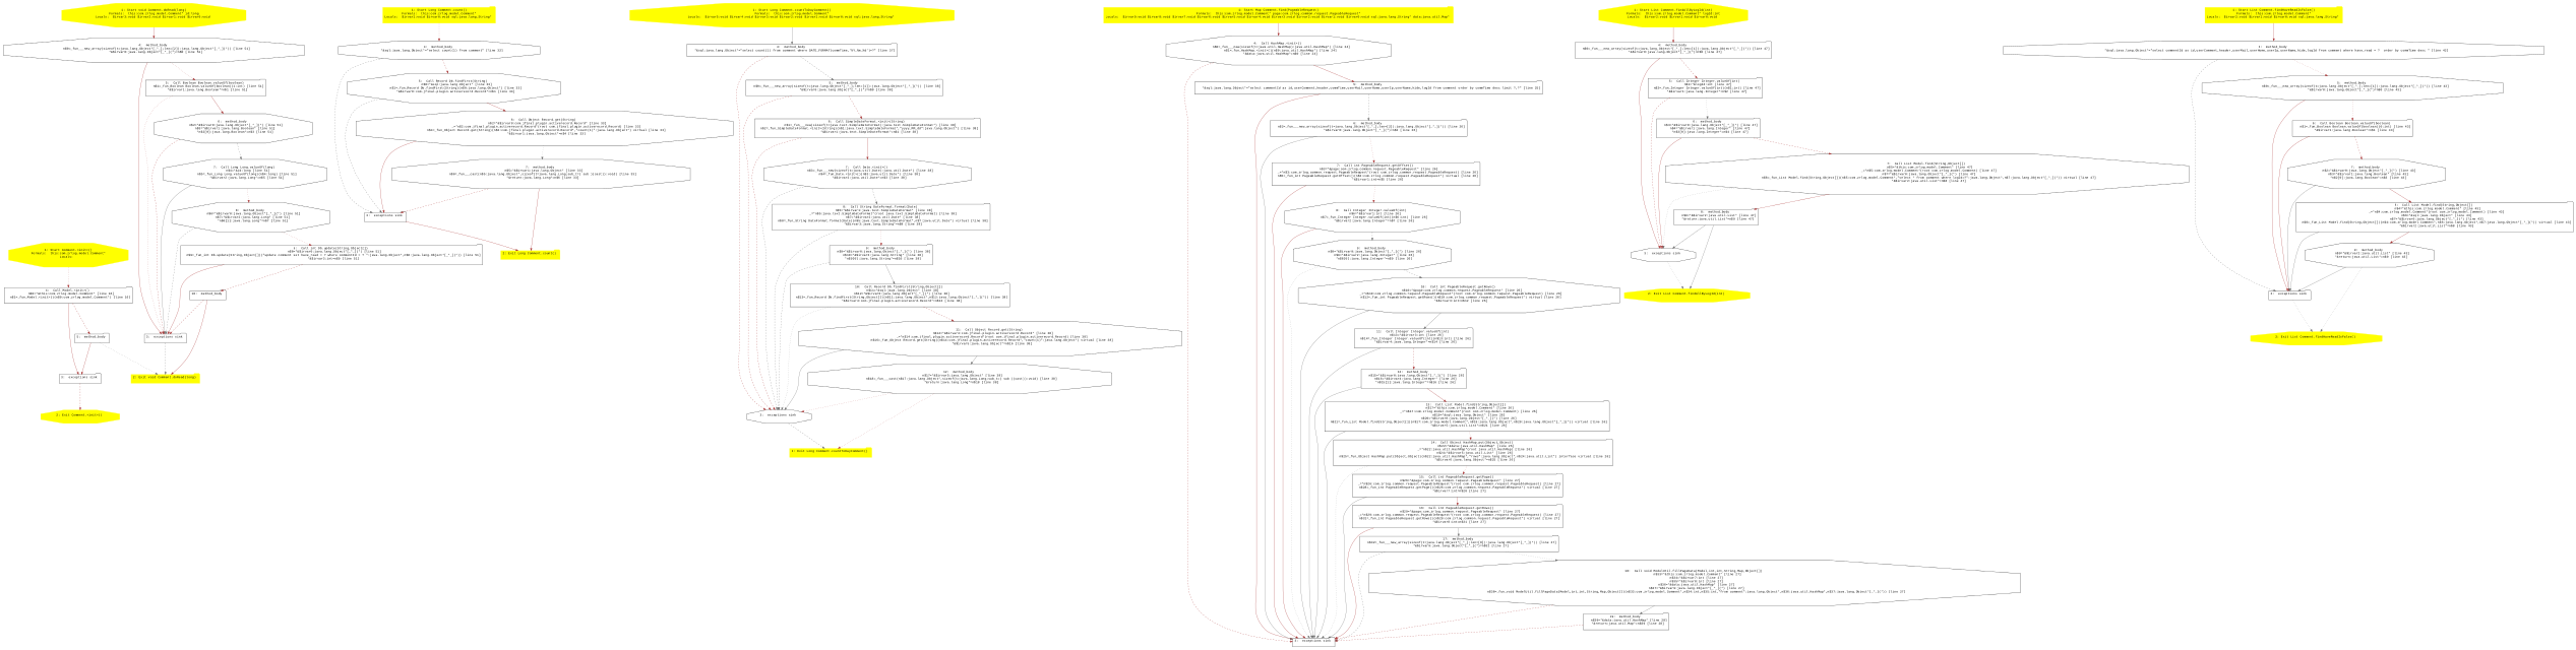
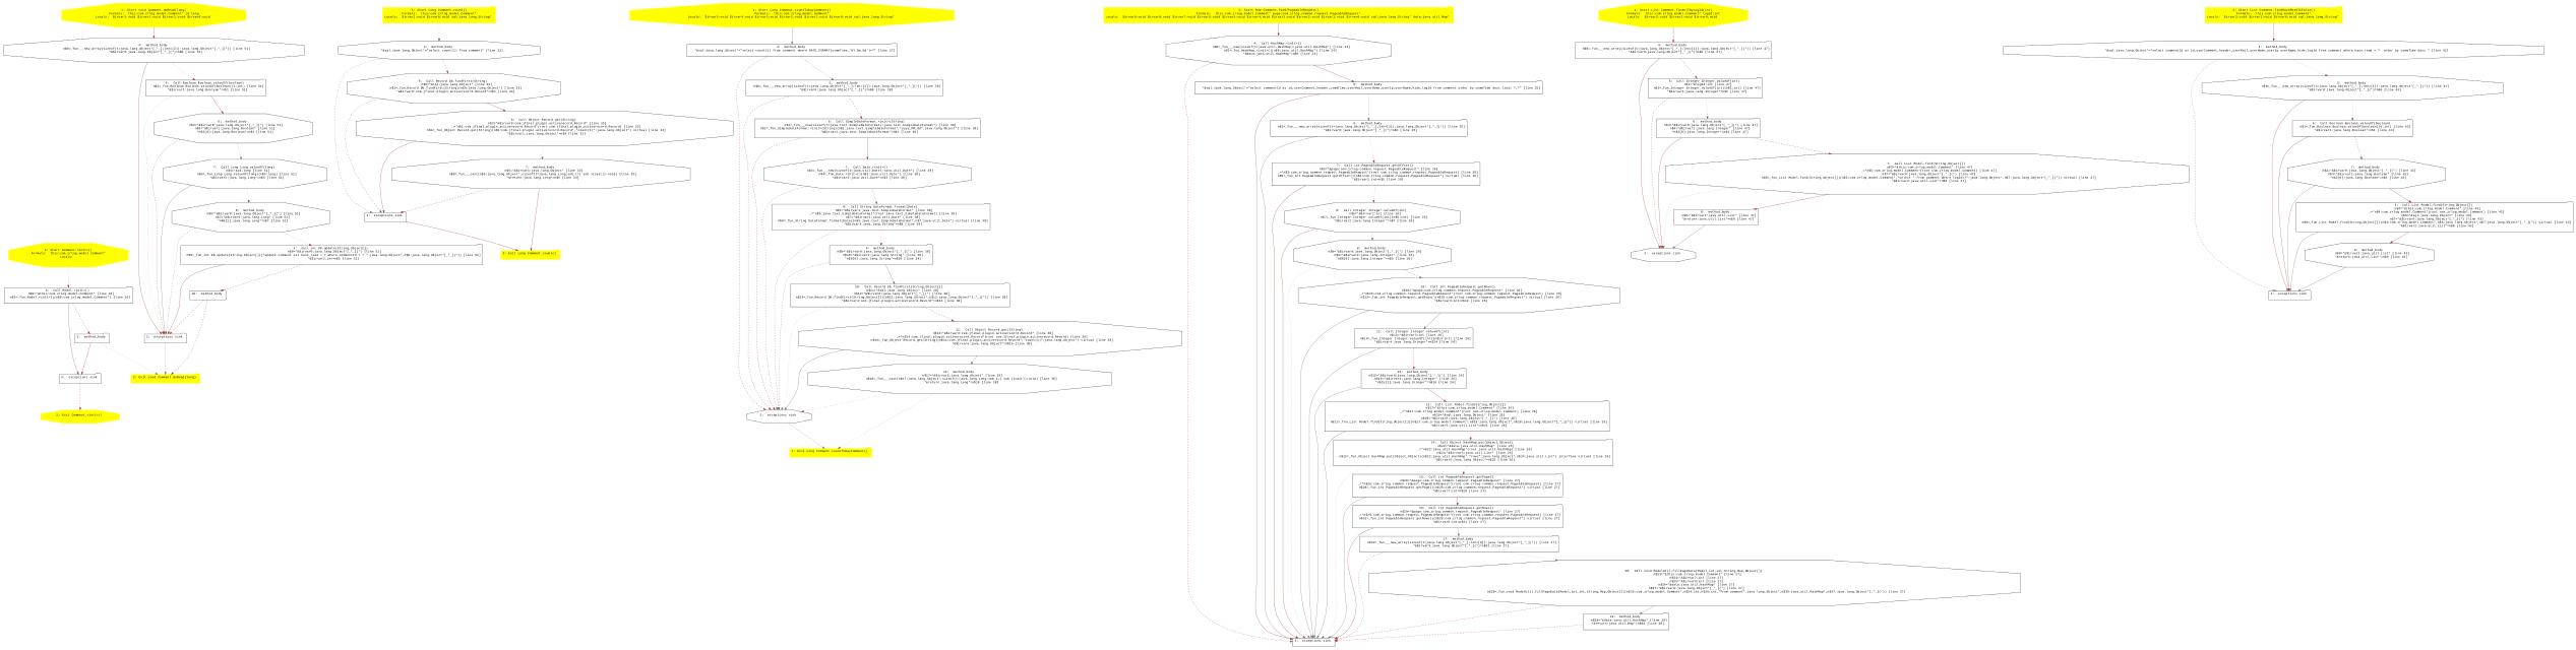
  digraph {
    fontname="Liberation Mono"
    node [fontname="Liberation Mono" shape=folder]
    edge [color=brown fontname="Liberation Mono" style=solid]
    n1 [color=yellow label="1: Start Comment.<init>()\nFormals:  this:com.zrlog.model.Comment*\nLocals:  \n  " shape=octagon style=filled]
    n2 [label="4:  Call Model.<init>() \n   n$0=*&this:com.zrlog.model.Comment* [line 16]\n  n$1=_fun_Model.<init>()(n$0:com.zrlog.model.Comment*) [line 16]\n "]
    n3 [label="3:  exceptions sink \n  "]
    n4 [label="5:  method_body \n  "]
    n5 [color=yellow label="2: Exit Comment.<init>() \n  " shape=octagon style=filled]
    n6 [color=yellow label="2: Exit void Comment.doRead(long) \n  " style=filled]
    n7 [color=yellow label="1: Start Long Comment.count()\nFormals:  this:com.zrlog.model.Comment*\nLocals:  $irvar1:void $irvar0:void sql:java.lang.String* \n  " style=filled]
    n8 [label="4:  method_body \n   *&sql:java.lang.Object*=\"select count(1) from comment\" [line 32]\n " shape=octagon]
    n9 [label="3:  exceptions sink \n  "]
    n10 [label="5:  Call Record Db.findFirst(String) \n   n$0=*&sql:java.lang.Object* [line 33]\n  n$1=_fun_Record Db.findFirst(String)(n$0:java.lang.Object*) [line 33]\n  *&$irvar0:com.jfinal.plugin.activerecord.Record*=n$1 [line 33]\n " shape=octagon]
    n11 [color=yellow label="2: Exit Long Comment.count() \n  " style=filled]
    n12 [label="6:  Call Object Record.get(String) \n   n$2=*&$irvar0:com.jfinal.plugin.activerecord.Record* [line 33]\n  _=*n$2:com.jfinal.plugin.activerecord.Record*(root com.jfinal.plugin.activerecord.Record) [line 33]\n  n$4=_fun_Object Record.get(String)(n$2:com.jfinal.plugin.activerecord.Record*,\"count(1)\":java.lang.Object*) virtual [line 33]\n  *&$irvar1:java.lang.Object*=n$4 [line 33]\n " shape=octagon]
    n13 [label="7:  method_body \n   n$5=*&$irvar1:java.lang.Object* [line 33]\n  n$6=_fun___cast(n$5:java.lang.Object*,sizeof(t=java.lang.Long;sub_t=( sub )(cast)):void) [line 33]\n  *&return:java.lang.Long*=n$6 [line 33]\n " shape=octagon]
    n14 [color=yellow label="1: Start Long Comment.countToDayComment()\nFormals:  this:com.zrlog.model.Comment*\nLocals:  $irvar5:void $irvar4:void $irvar3:void $irvar2:void $irvar1:void $irvar0:void sql:java.lang.String* \n  " shape=octagon style=filled]
    n15 [label="4:  method_body \n   *&sql:java.lang.Object*=\"select count(1) from comment where DATE_FORMAT(commTime,'%Y_%m_%d')=?\" [line 37]\n "]
    n16 [label="3:  exceptions sink \n  " shape=octagon]
    n17 [label="5:  method_body \n   n$0=_fun___new_array(sizeof(t=java.lang.Object*[_*_];len=[1]):java.lang.Object*[_*_](*)) [line 38]\n  *&$irvar0:java.lang.Object*[_*_](*)=n$0 [line 38]\n "]
    n18 [color=yellow label="2: Exit Long Comment.countToDayComment() \n  " style=filled]
    n19 [label="6:  Call SimpleDateFormat.<init>(String) \n   n$1=_fun___new(sizeof(t=java.text.SimpleDateFormat):java.text.SimpleDateFormat*) [line 38]\n  n$2=_fun_SimpleDateFormat.<init>(String)(n$1:java.text.SimpleDateFormat*,\"yyyy_MM_dd\":java.lang.Object*) [line 38]\n  *&$irvar1:java.text.SimpleDateFormat*=n$1 [line 38]\n "]
    n20 [label="7:  Call Date.<init>() \n   n$3=_fun___new(sizeof(t=java.util.Date):java.util.Date*) [line 38]\n  n$4=_fun_Date.<init>()(n$3:java.util.Date*) [line 38]\n  *&$irvar2:java.util.Date*=n$3 [line 38]\n " shape=octagon]
    n21 [label="8:  Call String DateFormat.format(Date) \n   n$5=*&$irvar1:java.text.SimpleDateFormat* [line 38]\n  _=*n$5:java.text.SimpleDateFormat*(root java.text.SimpleDateFormat) [line 38]\n  n$7=*&$irvar2:java.util.Date* [line 38]\n  n$8=_fun_String DateFormat.format(Date)(n$5:java.text.SimpleDateFormat*,n$7:java.util.Date*) virtual [line 38]\n  *&$irvar3:java.lang.String*=n$8 [line 38]\n "]
    n22 [label="9:  method_body \n   n$9=*&$irvar0:java.lang.Object*[_*_](*) [line 38]\n  n$10=*&$irvar3:java.lang.String* [line 38]\n  *n$9[0]:java.lang.String*=n$10 [line 38]\n "]
    n23 [label="10:  Call Record Db.findFirst(String,Object[]) \n   n$11=*&sql:java.lang.Object* [line 38]\n  n$12=*&$irvar0:java.lang.Object*[_*_](*) [line 38]\n  n$13=_fun_Record Db.findFirst(String,Object[])(n$11:java.lang.Object*,n$12:java.lang.Object*[_*_](*)) [line 38]\n  *&$irvar4:com.jfinal.plugin.activerecord.Record*=n$13 [line 38]\n "]
    n24 [label="11:  Call Object Record.get(String) \n   n$14=*&$irvar4:com.jfinal.plugin.activerecord.Record* [line 38]\n  _=*n$14:com.jfinal.plugin.activerecord.Record*(root com.jfinal.plugin.activerecord.Record) [line 38]\n  n$16=_fun_Object Record.get(String)(n$14:com.jfinal.plugin.activerecord.Record*,\"count(1)\":java.lang.Object*) virtual [line 38]\n  *&$irvar5:java.lang.Object*=n$16 [line 38]\n " shape=octagon]
    n25 [label="12:  method_body \n   n$17=*&$irvar5:java.lang.Object* [line 38]\n  n$18=_fun___cast(n$17:java.lang.Object*,sizeof(t=java.lang.Long;sub_t=( sub )(cast)):void) [line 38]\n  *&return:java.lang.Long*=n$18 [line 38]\n " shape=octagon]
    n26 [color=yellow label="1: Start void Comment.doRead(long)\nFormals:  this:com.zrlog.model.Comment* id:long\nLocals:  $irvar3:void $irvar2:void $irvar1:void $irvar0:void \n  " shape=octagon style=filled]
    n27 [label="4:  method_body \n   n$0=_fun___new_array(sizeof(t=java.lang.Object*[_*_];len=[2]):java.lang.Object*[_*_](*)) [line 51]\n  *&$irvar0:java.lang.Object*[_*_](*)=n$0 [line 51]\n " shape=octagon]
    n28 [label="3:  exceptions sink \n  "]
    n29 [label="5:  Call Boolean Boolean.valueOf(boolean) \n   n$1=_fun_Boolean Boolean.valueOf(boolean)(1:int) [line 51]\n  *&$irvar1:java.lang.Boolean*=n$1 [line 51]\n "]
    n30 [label="6:  method_body \n   n$2=*&$irvar0:java.lang.Object*[_*_](*) [line 51]\n  n$3=*&$irvar1:java.lang.Boolean* [line 51]\n  *n$2[0]:java.lang.Boolean*=n$3 [line 51]\n " shape=octagon]
    n31 [label="7:  Call Long Long.valueOf(long) \n   n$4=*&id:long [line 51]\n  n$5=_fun_Long Long.valueOf(long)(n$4:long) [line 51]\n  *&$irvar2:java.lang.Long*=n$5 [line 51]\n " shape=octagon]
    n32 [label="8:  method_body \n   n$6=*&$irvar0:java.lang.Object*[_*_](*) [line 51]\n  n$7=*&$irvar2:java.lang.Long* [line 51]\n  *n$6[1]:java.lang.Long*=n$7 [line 51]\n " shape=octagon]
    n33 [label="9:  Call int Db.update(String,Object[]) \n   n$8=*&$irvar0:java.lang.Object*[_*_](*) [line 51]\n  n$9=_fun_int Db.update(String,Object[])(\"update comment set have_read = ? where commentId = ? \":java.lang.Object*,n$8:java.lang.Object*[_*_](*)) [line 51]\n  *&$irvar3:int=n$9 [line 51]\n "]
    n34 [label="10:  method_body \n  "]
    n35 [color=yellow label="1: Start Map Comment.find(PageableRequest)\nFormals:  this:com.zrlog.model.Comment* page:com.zrlog.common.request.PageableRequest*\nLocals:  $irvar9:void $irvar8:void $irvar7:void $irvar6:void $irvar5:void $irvar4:void $irvar3:void $irvar2:void $irvar1:void $irvar0:void sql:java.lang.String* data:java.util.Map* \n  " style=filled]
    n36 [label="4:  Call HashMap.<init>() \n   n$0=_fun___new(sizeof(t=java.util.HashMap):java.util.HashMap*) [line 24]\n  n$1=_fun_HashMap.<init>()(n$0:java.util.HashMap*) [line 24]\n  *&data:java.util.HashMap*=n$0 [line 24]\n " shape=octagon]
    n37 [label="3:  exceptions sink \n  "]
    n38 [label="5:  method_body \n   *&sql:java.lang.Object*=\"select commentId as id,userComment,header,commTime,userMail,userHome,userIp,userName,hide,logId from comment order by commTime desc limit ?,?\" [line 25]\n "]
    n39 [label="6:  method_body \n   n$2=_fun___new_array(sizeof(t=java.lang.Object*[_*_];len=[2]):java.lang.Object*[_*_](*)) [line 26]\n  *&$irvar0:java.lang.Object*[_*_](*)=n$2 [line 26]\n "]
    n40 [label="7:  Call int PageableRequest.getOffset() \n   n$3=*&page:com.zrlog.common.request.PageableRequest* [line 26]\n  _=*n$3:com.zrlog.common.request.PageableRequest*(root com.zrlog.common.request.PageableRequest) [line 26]\n  n$5=_fun_int PageableRequest.getOffset()(n$3:com.zrlog.common.request.PageableRequest*) virtual [line 26]\n  *&$irvar1:int=n$5 [line 26]\n "]
    n41 [label="8:  Call Integer Integer.valueOf(int) \n   n$6=*&$irvar1:int [line 26]\n  n$7=_fun_Integer Integer.valueOf(int)(n$6:int) [line 26]\n  *&$irvar2:java.lang.Integer*=n$7 [line 26]\n " shape=octagon]
    n42 [label="9:  method_body \n   n$8=*&$irvar0:java.lang.Object*[_*_](*) [line 26]\n  n$9=*&$irvar2:java.lang.Integer* [line 26]\n  *n$8[0]:java.lang.Integer*=n$9 [line 26]\n " shape=octagon]
    n43 [label="10:  Call int PageableRequest.getRows() \n   n$10=*&page:com.zrlog.common.request.PageableRequest* [line 26]\n  _=*n$10:com.zrlog.common.request.PageableRequest*(root com.zrlog.common.request.PageableRequest) [line 26]\n  n$12=_fun_int PageableRequest.getRows()(n$10:com.zrlog.common.request.PageableRequest*) virtual [line 26]\n  *&$irvar3:int=n$12 [line 26]\n " shape=octagon]
    n44 [label="11:  Call Integer Integer.valueOf(int) \n   n$13=*&$irvar3:int [line 26]\n  n$14=_fun_Integer Integer.valueOf(int)(n$13:int) [line 26]\n  *&$irvar4:java.lang.Integer*=n$14 [line 26]\n "]
    n45 [label="12:  method_body \n   n$15=*&$irvar0:java.lang.Object*[_*_](*) [line 26]\n  n$16=*&$irvar4:java.lang.Integer* [line 26]\n  *n$15[1]:java.lang.Integer*=n$16 [line 26]\n "]
    n46 [label="13:  Call List Model.find(String,Object[]) \n   n$17=*&this:com.zrlog.model.Comment* [line 26]\n  _=*n$17:com.zrlog.model.Comment*(root com.zrlog.model.Comment) [line 26]\n  n$19=*&sql:java.lang.Object* [line 26]\n  n$20=*&$irvar0:java.lang.Object*[_*_](*) [line 26]\n  n$21=_fun_List Model.find(String,Object[])(n$17:com.zrlog.model.Comment*,n$19:java.lang.Object*,n$20:java.lang.Object*[_*_](*)) virtual [line 26]\n  *&$irvar5:java.util.List*=n$21 [line 26]\n "]
    n47 [label="14:  Call Object HashMap.put(Object,Object) \n   n$22=*&data:java.util.HashMap* [line 26]\n  _=*n$22:java.util.HashMap*(root java.util.HashMap) [line 26]\n  n$24=*&$irvar5:java.util.List* [line 26]\n  n$25=_fun_Object HashMap.put(Object,Object)(n$22:java.util.HashMap*,\"rows\":java.lang.Object*,n$24:java.util.List*) interface virtual [line 26]\n  *&$irvar6:java.lang.Object*=n$25 [line 26]\n "]
    n48 [label="15:  Call int PageableRequest.getPage() \n   n$26=*&page:com.zrlog.common.request.PageableRequest* [line 27]\n  _=*n$26:com.zrlog.common.request.PageableRequest*(root com.zrlog.common.request.PageableRequest) [line 27]\n  n$28=_fun_int PageableRequest.getPage()(n$26:com.zrlog.common.request.PageableRequest*) virtual [line 27]\n  *&$irvar7:int=n$28 [line 27]\n "]
    n49 [label="16:  Call int PageableRequest.getRows() \n   n$29=*&page:com.zrlog.common.request.PageableRequest* [line 27]\n  _=*n$29:com.zrlog.common.request.PageableRequest*(root com.zrlog.common.request.PageableRequest) [line 27]\n  n$31=_fun_int PageableRequest.getRows()(n$29:com.zrlog.common.request.PageableRequest*) virtual [line 27]\n  *&$irvar8:int=n$31 [line 27]\n "]
    n50 [label="17:  method_body \n   n$32=_fun___new_array(sizeof(t=java.lang.Object*[_*_];len=[0]):java.lang.Object*[_*_](*)) [line 27]\n  *&$irvar9:java.lang.Object*[_*_](*)=n$32 [line 27]\n "]
    n51 [label="18:  Call void ModelUtil.fillPageData(Model,int,int,String,Map,Object[]) \n   n$33=*&this:com.zrlog.model.Comment* [line 27]\n  n$34=*&$irvar7:int [line 27]\n  n$35=*&$irvar8:int [line 27]\n  n$36=*&data:java.util.HashMap* [line 27]\n  n$37=*&$irvar9:java.lang.Object*[_*_](*) [line 27]\n  n$38=_fun_void ModelUtil.fillPageData(Model,int,int,String,Map,Object[])(n$33:com.zrlog.model.Comment*,n$34:int,n$35:int,\"from comment\":java.lang.Object*,n$36:java.util.HashMap*,n$37:java.lang.Object*[_*_](*)) [line 27]\n " shape=octagon]
    n52 [label="19:  method_body \n   n$39=*&data:java.util.HashMap* [line 28]\n  *&return:java.util.Map*=n$39 [line 28]\n "]
    n53 [color=yellow label="1: Start List Comment.findAllByLogId(int)\nFormals:  this:com.zrlog.model.Comment* logId:int\nLocals:  $irvar2:void $irvar1:void $irvar0:void \n  " shape=octagon style=filled]
    n54 [label="4:  method_body \n   n$0=_fun___new_array(sizeof(t=java.lang.Object*[_*_];len=[1]):java.lang.Object*[_*_](*)) [line 47]\n  *&$irvar0:java.lang.Object*[_*_](*)=n$0 [line 47]\n "]
    n55 [label="3:  exceptions sink \n  " shape=octagon]
    n56 [label="5:  Call Integer Integer.valueOf(int) \n   n$1=*&logId:int [line 47]\n  n$2=_fun_Integer Integer.valueOf(int)(n$1:int) [line 47]\n  *&$irvar1:java.lang.Integer*=n$2 [line 47]\n "]
-   n57 [color=yellow label="2: Exit List Comment.findAllByLogId(int) \n  " shape=octagon style=filled]
    n58 [label="6:  method_body \n   n$3=*&$irvar0:java.lang.Object*[_*_](*) [line 47]\n  n$4=*&$irvar1:java.lang.Integer* [line 47]\n  *n$3[0]:java.lang.Integer*=n$4 [line 47]\n "]
    n59 [label="7:  Call List Model.find(String,Object[]) \n   n$5=*&this:com.zrlog.model.Comment* [line 47]\n  _=*n$5:com.zrlog.model.Comment*(root com.zrlog.model.Comment) [line 47]\n  n$7=*&$irvar0:java.lang.Object*[_*_](*) [line 47]\n  n$8=_fun_List Model.find(String,Object[])(n$5:com.zrlog.model.Comment*,\"select * from comment where logId=?\":java.lang.Object*,n$7:java.lang.Object*[_*_](*)) virtual [line 47]\n  *&$irvar2:java.util.List*=n$8 [line 47]\n " shape=octagon]
    n60 [label="8:  method_body \n   n$9=*&$irvar2:java.util.List* [line 47]\n  *&return:java.util.List*=n$9 [line 47]\n "]
    n61 [color=yellow label="1: Start List Comment.findHaveReadIsFalse()\nFormals:  this:com.zrlog.model.Comment*\nLocals:  $irvar2:void $irvar1:void $irvar0:void sql:java.lang.String* \n  " style=filled]
    n62 [label="4:  method_body \n   *&sql:java.lang.Object*=\"select commentId as id,userComment,header,userMail,userHome,userIp,userName,hide,logId from comment where have_read = ?  order by commTime desc \" [line 42]\n " shape=octagon]
    n63 [label="3:  exceptions sink \n  "]
    n64 [label="5:  method_body \n   n$0=_fun___new_array(sizeof(t=java.lang.Object*[_*_];len=[1]):java.lang.Object*[_*_](*)) [line 43]\n  *&$irvar0:java.lang.Object*[_*_](*)=n$0 [line 43]\n " shape=octagon]
-   n65 [color=yellow label="2: Exit List Comment.findHaveReadIsFalse() \n  " shape=octagon style=filled]
    n66 [label="6:  Call Boolean Boolean.valueOf(boolean) \n   n$1=_fun_Boolean Boolean.valueOf(boolean)(0:int) [line 43]\n  *&$irvar1:java.lang.Boolean*=n$1 [line 43]\n "]
    n67 [label="7:  method_body \n   n$2=*&$irvar0:java.lang.Object*[_*_](*) [line 43]\n  n$3=*&$irvar1:java.lang.Boolean* [line 43]\n  *n$2[0]:java.lang.Boolean*=n$3 [line 43]\n " shape=octagon]
    n68 [label="8:  Call List Model.find(String,Object[]) \n   n$4=*&this:com.zrlog.model.Comment* [line 43]\n  _=*n$4:com.zrlog.model.Comment*(root com.zrlog.model.Comment) [line 43]\n  n$6=*&sql:java.lang.Object* [line 43]\n  n$7=*&$irvar0:java.lang.Object*[_*_](*) [line 43]\n  n$8=_fun_List Model.find(String,Object[])(n$4:com.zrlog.model.Comment*,n$6:java.lang.Object*,n$7:java.lang.Object*[_*_](*)) virtual [line 43]\n  *&$irvar2:java.util.List*=n$8 [line 43]\n "]
    n69 [label="9:  method_body \n   n$9=*&$irvar2:java.util.List* [line 43]\n  *&return:java.util.List*=n$9 [line 43]\n " shape=octagon]
    n1 -> n2 [style=dotted]
    n2 -> n3
    n2 -> n4 [style=dashed]
    n3 -> n5 [style=dashed]
    n4 -> n3
    n4 -> n6 [color=gray40 style=dotted]
    n7 -> n8 [style=dotted]
    n8 -> n9 [color=gray40 style=dashed]
    n8 -> n10 [style=dashed]
    n9 -> n11
    n10 -> n9 [color=gray40 style=dashed]
    n10 -> n12
    n12 -> n9
    n12 -> n13 [color=gray40 style=dotted]
    n13 -> n9 [style=dashed]
    n13 -> n11
    n14 -> n15 [color=gray40]
    n15 -> n16 [style=dashed]
    n15 -> n17 [color=gray40 style=dashed]
    n16 -> n18 [color=gray40 style=dashed]
    n17 -> n16 [style=dashed]
    n17 -> n19 [style=dashed]
    n19 -> n16 [style=dashed]
    n19 -> n20
    n20 -> n16 [color=gray40 style=dashed]
    n20 -> n21 [color=gray40 style=dashed]
    n21 -> n16 [color=gray40 style=dashed]
    n21 -> n22 [style=dotted]
    n22 -> n16 [color=gray40 style=dashed]
    n22 -> n23 [color=gray40]
    n23 -> n16 [color=gray40 style=dotted]
    n23 -> n24 [style=dashed]
    n24 -> n16 [color=gray40]
    n24 -> n25 [color=gray40]
    n25 -> n16 [style=dotted]
    n25 -> n18 [style=dotted]
    n26 -> n27
    n27 -> n28
    n27 -> n29 [style=dotted]
    n28 -> n6 [color=gray40 style=dashed]
    n29 -> n28 [style=dotted]
    n29 -> n30
    n30 -> n28 [style=dashed]
    n30 -> n31 [color=gray40 style=dashed]
    n31 -> n28 [color=gray40]
    n31 -> n32 [style=dotted]
    n32 -> n28 [color=gray40 style=dashed]
    n32 -> n33 [style=dotted]
    n33 -> n28
    n33 -> n34 [style=dashed]
-   n34 -> n6
+   n34 -> n6 [style=dashed]
    n34 -> n28 [style=dashed]
    n35 -> n36
    n36 -> n37 [style=dashed]
    n36 -> n38
    n38 -> n37
    n38 -> n39 [color=gray40 style=dashed]
    n39 -> n37 [color=gray40]
    n39 -> n40 [style=dotted]
    n40 -> n37
    n40 -> n41 [style=dotted]
    n41 -> n37
    n41 -> n42 [color=gray40 style=dashed]
    n42 -> n37 [color=gray40 style=dotted]
    n42 -> n43 [color=gray40 style=dashed]
    n43 -> n37 [color=gray40]
    n43 -> n44 [color=gray40]
    n44 -> n37 [color=gray40]
    n44 -> n45 [style=dashed]
    n45 -> n37 [color=gray40]
    n45 -> n46
    n46 -> n37 [color=gray40]
    n46 -> n47 [style=dotted]
    n47 -> n37 [color=gray40 style=dotted]
    n47 -> n48 [style=dotted]
    n48 -> n37 [color=gray40]
    n48 -> n49
    n49 -> n37
    n49 -> n50 [color=gray40]
    n50 -> n37 [color=gray40 style=dashed]
    n50 -> n51 [color=gray40 style=dotted]
    n51 -> n37 [style=dashed]
    n51 -> n52 [color=gray40]
    n52 -> n37 [style=dashed]
    n53 -> n54
    n54 -> n55
    n54 -> n56 [style=dashed]
-   n55 -> n57 [color=gray40 style=dotted]
    n56 -> n55 [style=dashed]
    n56 -> n58 [color=gray40 style=dotted]
    n58 -> n55
    n58 -> n59 [style=dashed]
    n59 -> n55 [color=gray40 style=dotted]
    n59 -> n60
    n60 -> n55 [color=gray40]
-   n60 -> n57 [color=gray40]
    n61 -> n62
    n62 -> n63 [color=gray40 style=dashed]
    n62 -> n64 [style=dotted]
-   n63 -> n65 [color=gray40 style=dotted]
    n64 -> n63
    n64 -> n66 [style=dotted]
    n66 -> n63
    n66 -> n67 [style=dashed]
    n67 -> n63 [color=gray40]
    n67 -> n68
    n68 -> n63 [color=gray40]
    n68 -> n69
    n69 -> n63 [color=gray40]
-   n69 -> n65 [color=gray40 style=dotted]
  }
